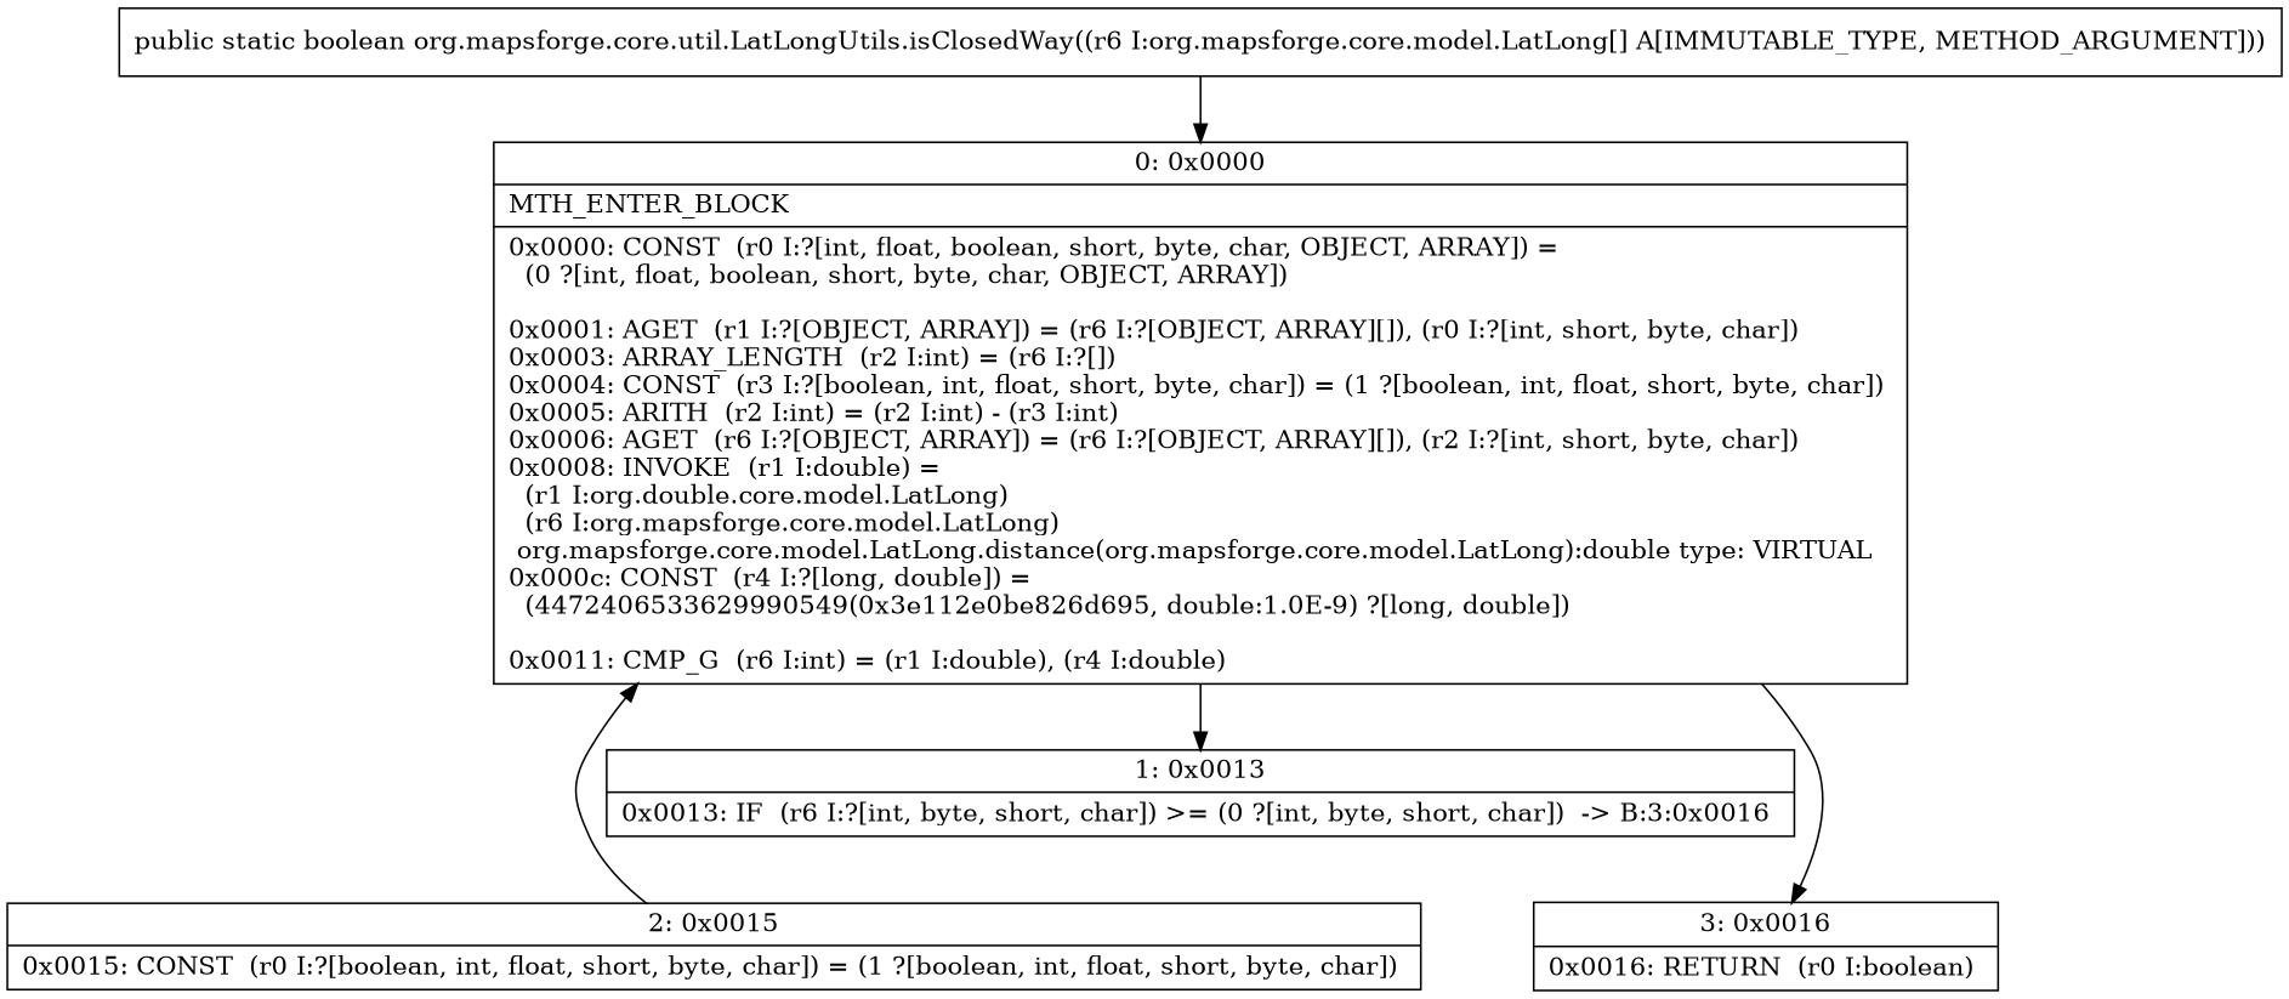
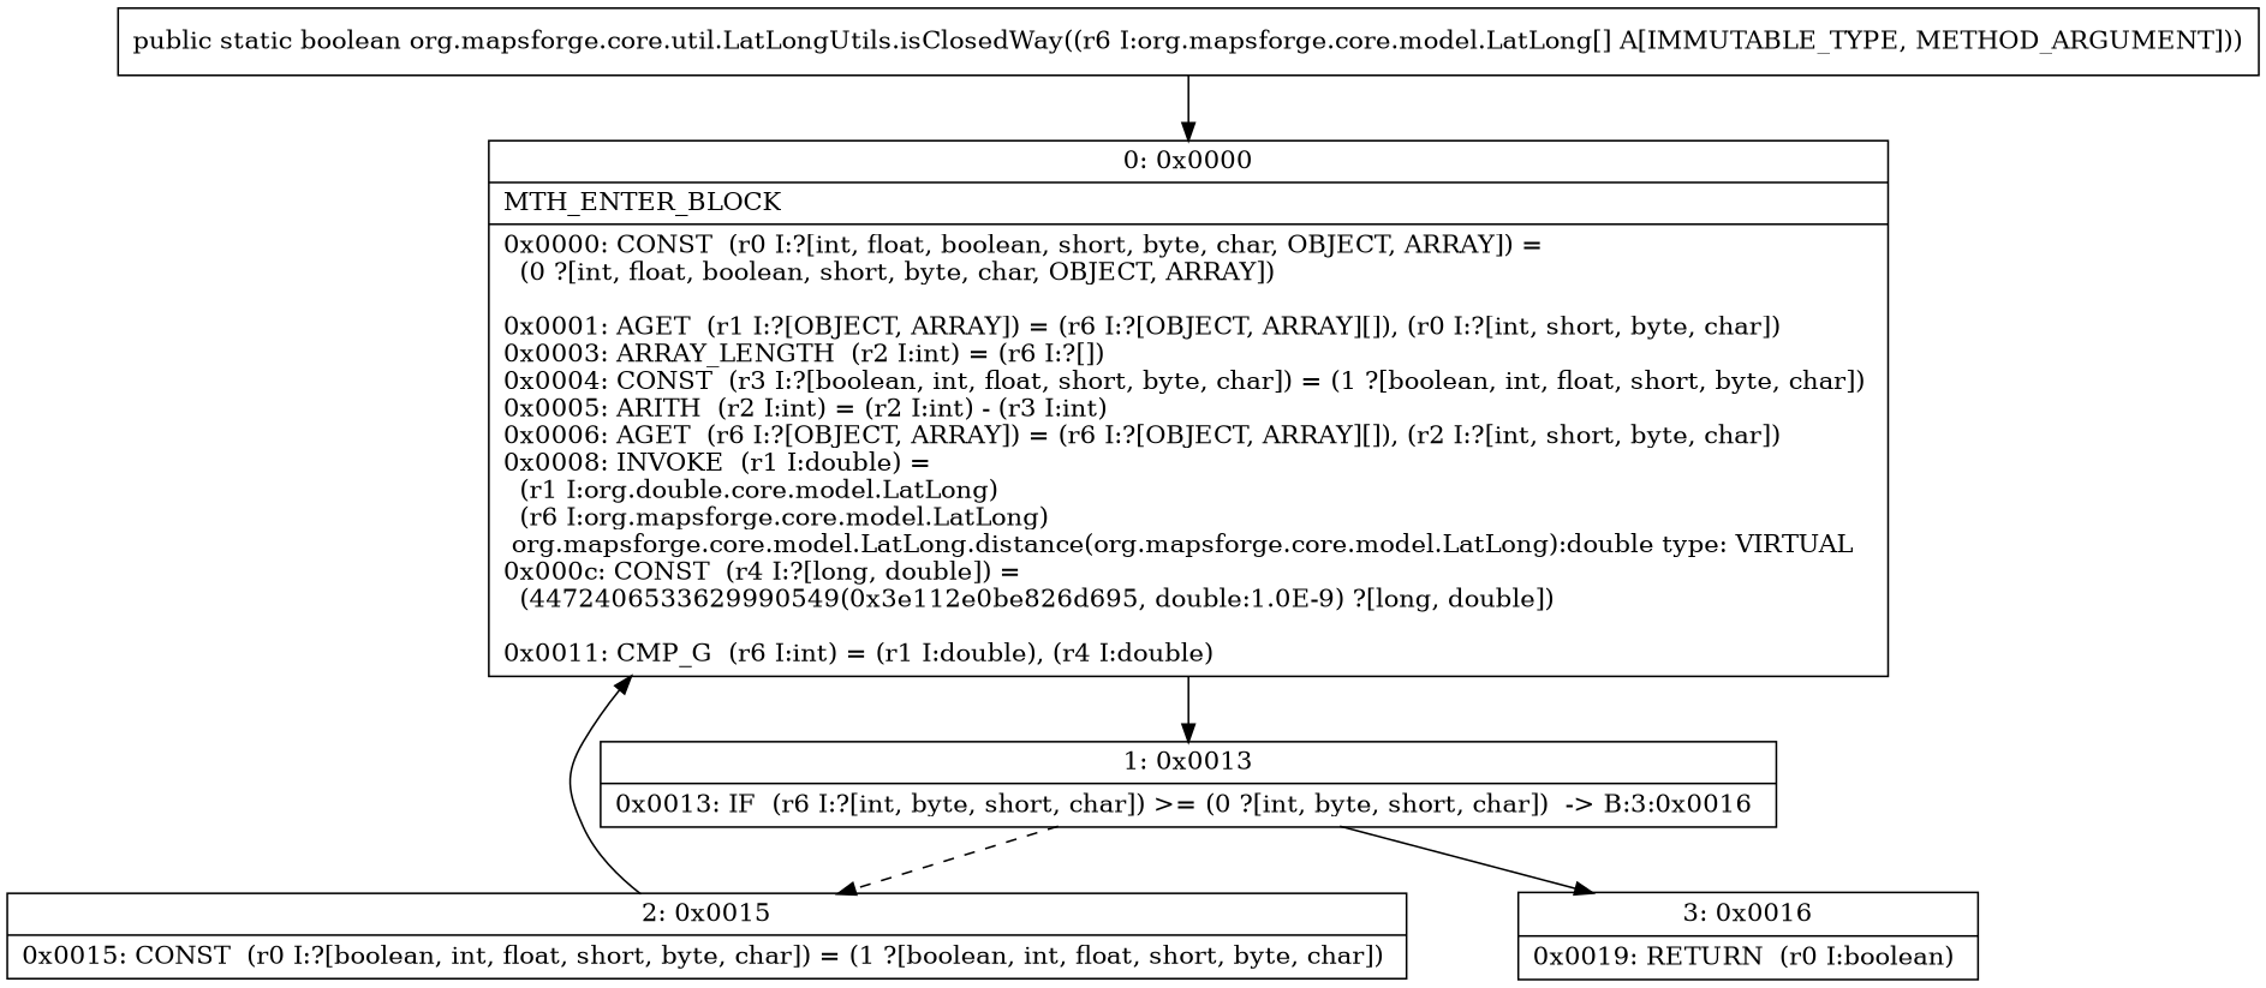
  digraph {
    node [shape=record]
    n1 [label="{0\:\ 0x0000|MTH_ENTER_BLOCK\l|0x0000: CONST  (r0 I:?[int, float, boolean, short, byte, char, OBJECT, ARRAY]) = \l  (0 ?[int, float, boolean, short, byte, char, OBJECT, ARRAY])\l \l0x0001: AGET  (r1 I:?[OBJECT, ARRAY]) = (r6 I:?[OBJECT, ARRAY][]), (r0 I:?[int, short, byte, char]) \l0x0003: ARRAY_LENGTH  (r2 I:int) = (r6 I:?[]) \l0x0004: CONST  (r3 I:?[boolean, int, float, short, byte, char]) = (1 ?[boolean, int, float, short, byte, char]) \l0x0005: ARITH  (r2 I:int) = (r2 I:int) \- (r3 I:int) \l0x0006: AGET  (r6 I:?[OBJECT, ARRAY]) = (r6 I:?[OBJECT, ARRAY][]), (r2 I:?[int, short, byte, char]) \l0x0008: INVOKE  (r1 I:double) = \l  (r1 I:org.double.core.model.LatLong)\l  (r6 I:org.mapsforge.core.model.LatLong)\l org.mapsforge.core.model.LatLong.distance(org.mapsforge.core.model.LatLong):double type: VIRTUAL \l0x000c: CONST  (r4 I:?[long, double]) = \l  (4472406533629990549(0x3e112e0be826d695, double:1.0E\-9) ?[long, double])\l \l0x0011: CMP_G  (r6 I:int) = (r1 I:double), (r4 I:double) \l}"]
    n2 [label="{1\:\ 0x0013|0x0013: IF  (r6 I:?[int, byte, short, char]) \>= (0 ?[int, byte, short, char])  \-\> B:3:0x0016 \l}"]
    n3 [label="{2\:\ 0x0015|0x0015: CONST  (r0 I:?[boolean, int, float, short, byte, char]) = (1 ?[boolean, int, float, short, byte, char]) \l}"]
-   n4 [label="{3\:\ 0x0016|0x0016: RETURN  (r0 I:boolean) \l}"]
+   n4 [label="{3\:\ 0x0016|0x0019: RETURN  (r0 I:boolean) \l}"]
    n5 [label="{public static boolean org.mapsforge.core.util.LatLongUtils.isClosedWay((r6 I:org.mapsforge.core.model.LatLong[] A[IMMUTABLE_TYPE, METHOD_ARGUMENT])) }"]
    n1 -> n2
-   n1 -> n4
+   n2 -> n3 [style=dashed]
+   n2 -> n4
    n3 -> n1
    n5 -> n1
  }
